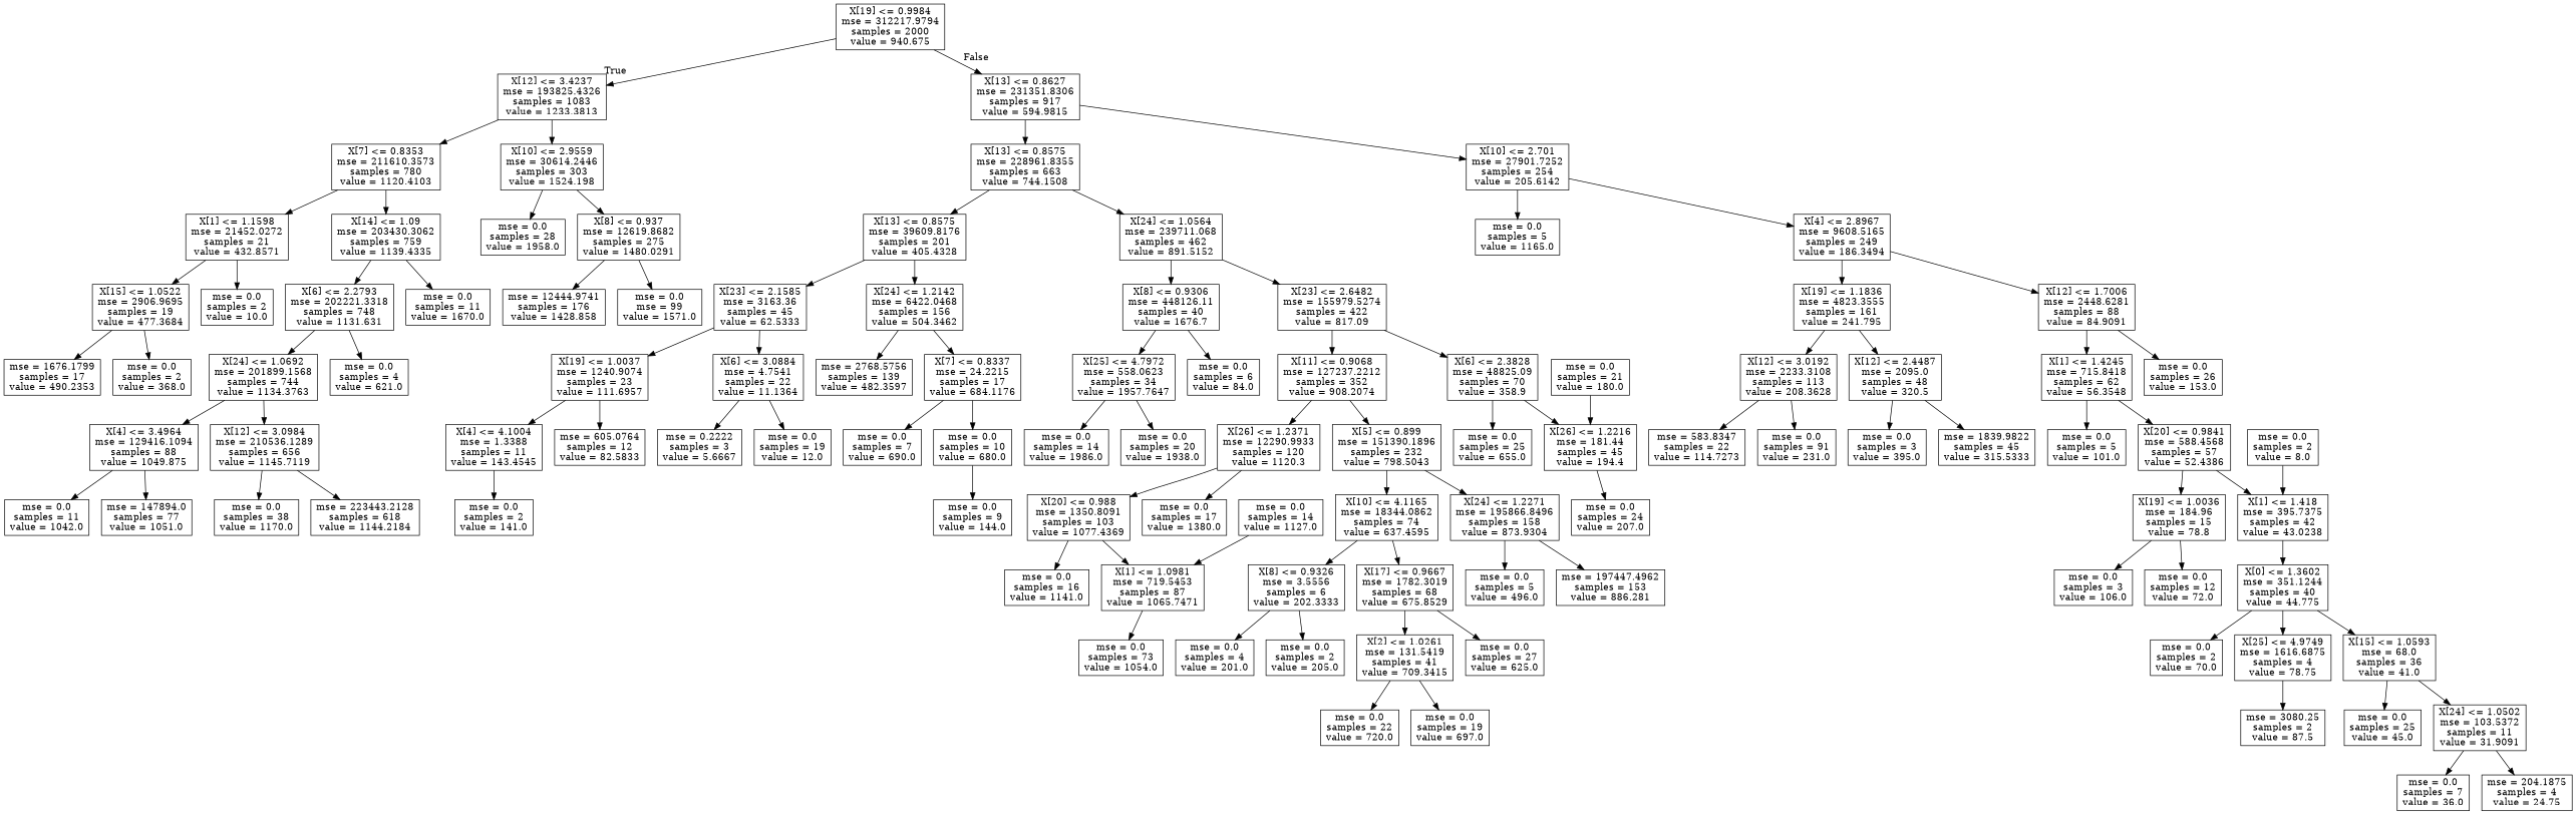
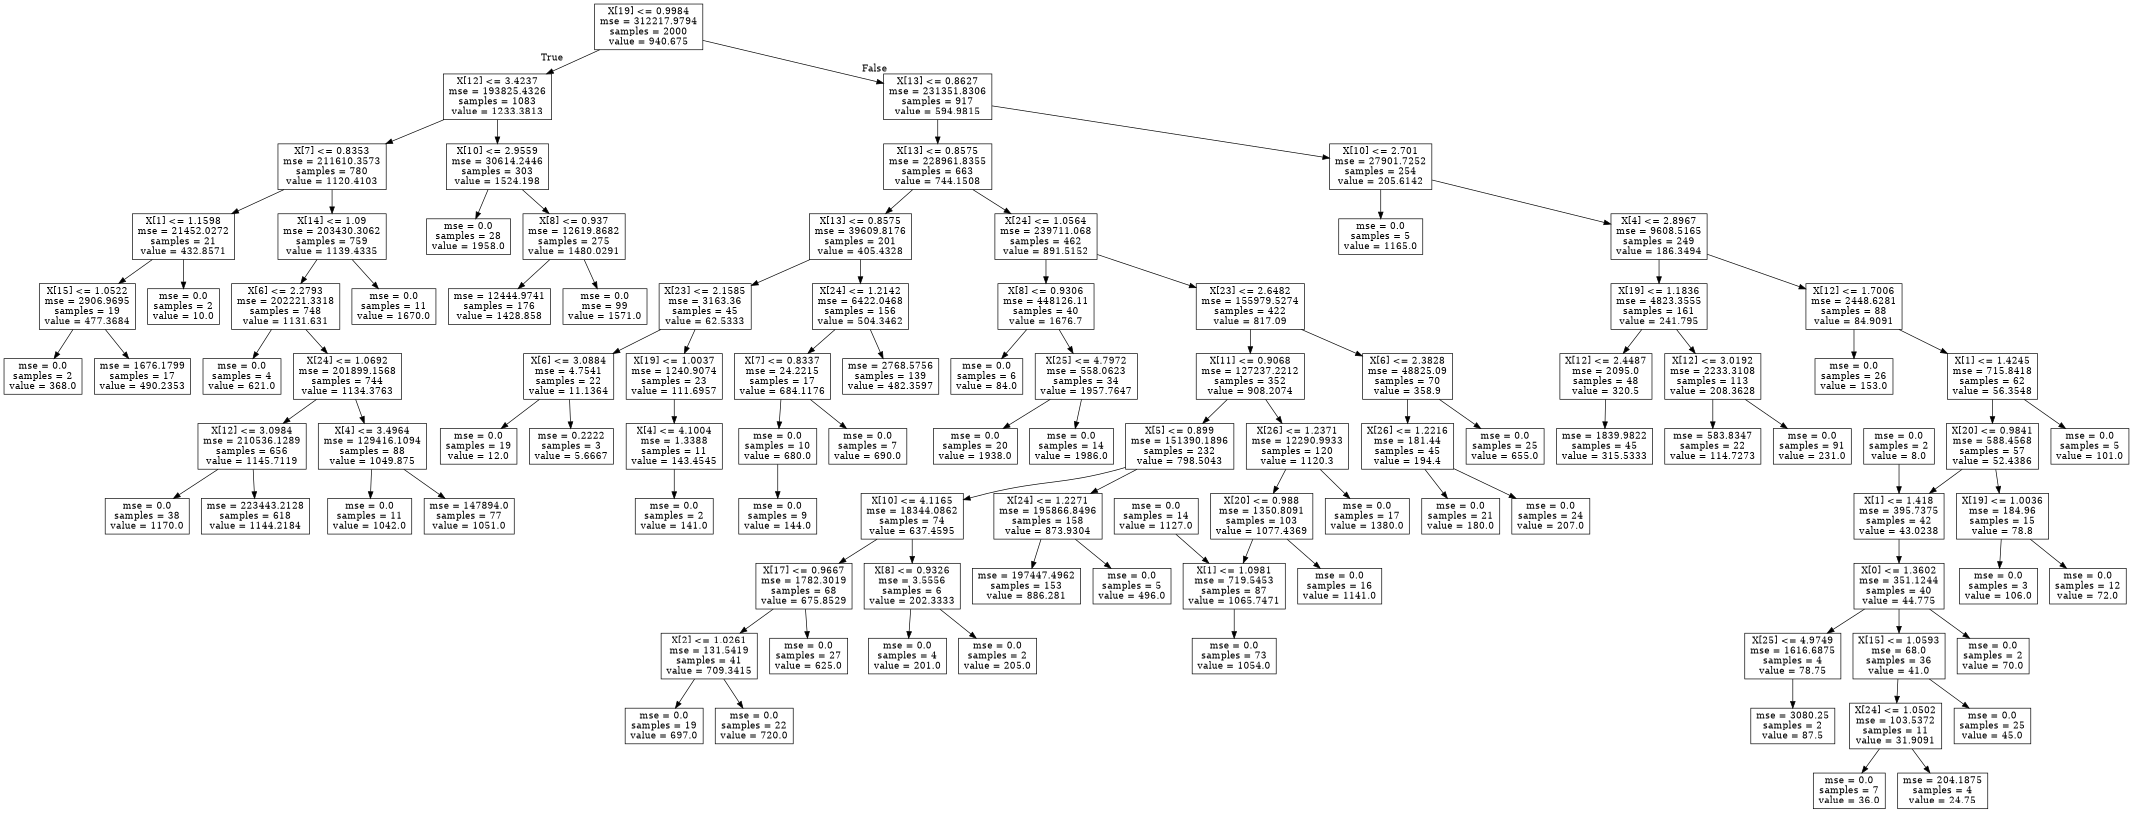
  digraph {
    node [shape=box]
    n1 [label="X[19] <= 0.9984\nmse = 312217.9794\nsamples = 2000\nvalue = 940.675"]
    n2 [label="X[12] <= 3.4237\nmse = 193825.4326\nsamples = 1083\nvalue = 1233.3813"]
    n3 [label="X[13] <= 0.8627\nmse = 231351.8306\nsamples = 917\nvalue = 594.9815"]
    n4 [label="X[7] <= 0.8353\nmse = 211610.3573\nsamples = 780\nvalue = 1120.4103"]
    n5 [label="X[10] <= 2.9559\nmse = 30614.2446\nsamples = 303\nvalue = 1524.198"]
    n6 [label="X[13] <= 0.8575\nmse = 228961.8355\nsamples = 663\nvalue = 744.1508"]
    n7 [label="X[10] <= 2.701\nmse = 27901.7252\nsamples = 254\nvalue = 205.6142"]
    n8 [label="X[1] <= 1.1598\nmse = 21452.0272\nsamples = 21\nvalue = 432.8571"]
    n9 [label="X[14] <= 1.09\nmse = 203430.3062\nsamples = 759\nvalue = 1139.4335"]
    n10 [label="mse = 0.0\nsamples = 28\nvalue = 1958.0"]
    n11 [label="X[8] <= 0.937\nmse = 12619.8682\nsamples = 275\nvalue = 1480.0291"]
    n12 [label="X[15] <= 1.0522\nmse = 2906.9695\nsamples = 19\nvalue = 477.3684"]
    n13 [label="mse = 0.0\nsamples = 2\nvalue = 10.0"]
    n14 [label="X[6] <= 2.2793\nmse = 202221.3318\nsamples = 748\nvalue = 1131.631"]
    n15 [label="mse = 0.0\nsamples = 11\nvalue = 1670.0"]
    n16 [label="mse = 0.0\nsamples = 2\nvalue = 368.0"]
    n17 [label="mse = 1676.1799\nsamples = 17\nvalue = 490.2353"]
    n18 [label="mse = 0.0\nsamples = 4\nvalue = 621.0"]
    n19 [label="X[24] <= 1.0692\nmse = 201899.1568\nsamples = 744\nvalue = 1134.3763"]
    n20 [label="X[12] <= 3.0984\nmse = 210536.1289\nsamples = 656\nvalue = 1145.7119"]
    n21 [label="X[4] <= 3.4964\nmse = 129416.1094\nsamples = 88\nvalue = 1049.875"]
    n22 [label="mse = 0.0\nsamples = 38\nvalue = 1170.0"]
    n23 [label="mse = 223443.2128\nsamples = 618\nvalue = 1144.2184"]
    n24 [label="mse = 0.0\nsamples = 11\nvalue = 1042.0"]
    n25 [label="mse = 147894.0\nsamples = 77\nvalue = 1051.0"]
    n26 [label="mse = 12444.9741\nsamples = 176\nvalue = 1428.858"]
    n27 [label="mse = 0.0\nmse = 99\nvalue = 1571.0"]
    n28 [label="X[13] <= 0.8575\nmse = 39609.8176\nsamples = 201\nvalue = 405.4328"]
    n29 [label="X[24] <= 1.0564\nmse = 239711.068\nsamples = 462\nvalue = 891.5152"]
    n30 [label="mse = 0.0\nsamples = 5\nvalue = 1165.0"]
    n31 [label="X[4] <= 2.8967\nmse = 9608.5165\nsamples = 249\nvalue = 186.3494"]
    n32 [label="X[23] <= 2.1585\nmse = 3163.36\nsamples = 45\nvalue = 62.5333"]
    n33 [label="X[24] <= 1.2142\nmse = 6422.0468\nsamples = 156\nvalue = 504.3462"]
    n34 [label="X[8] <= 0.9306\nmse = 448126.11\nsamples = 40\nvalue = 1676.7"]
    n35 [label="X[23] <= 2.6482\nmse = 155979.5274\nsamples = 422\nvalue = 817.09"]
    n36 [label="X[6] <= 3.0884\nmse = 4.7541\nsamples = 22\nvalue = 11.1364"]
    n37 [label="X[19] <= 1.0037\nmse = 1240.9074\nsamples = 23\nvalue = 111.6957"]
    n38 [label="X[7] <= 0.8337\nmse = 24.2215\nsamples = 17\nvalue = 684.1176"]
    n39 [label="mse = 2768.5756\nsamples = 139\nvalue = 482.3597"]
    n40 [label="mse = 0.0\nsamples = 19\nvalue = 12.0"]
    n41 [label="mse = 0.2222\nsamples = 3\nvalue = 5.6667"]
-   n42 [label="mse = 605.0764\nsamples = 12\nvalue = 82.5833"]
    n43 [label="X[4] <= 4.1004\nmse = 1.3388\nsamples = 11\nvalue = 143.4545"]
    n44 [label="mse = 0.0\nsamples = 2\nvalue = 141.0"]
    n45 [label="mse = 0.0\nsamples = 9\nvalue = 144.0"]
    n46 [label="mse = 0.0\nsamples = 10\nvalue = 680.0"]
    n47 [label="mse = 0.0\nsamples = 7\nvalue = 690.0"]
    n48 [label="mse = 0.0\nsamples = 6\nvalue = 84.0"]
    n49 [label="X[25] <= 4.7972\nmse = 558.0623\nsamples = 34\nvalue = 1957.7647"]
    n50 [label="X[11] <= 0.9068\nmse = 127237.2212\nsamples = 352\nvalue = 908.2074"]
    n51 [label="X[6] <= 2.3828\nmse = 48825.09\nsamples = 70\nvalue = 358.9"]
    n52 [label="mse = 0.0\nsamples = 20\nvalue = 1938.0"]
    n53 [label="mse = 0.0\nsamples = 14\nvalue = 1986.0"]
    n54 [label="X[5] <= 0.899\nmse = 151390.1896\nsamples = 232\nvalue = 798.5043"]
    n55 [label="X[26] <= 1.2371\nmse = 12290.9933\nsamples = 120\nvalue = 1120.3"]
    n56 [label="X[26] <= 1.2216\nmse = 181.44\nsamples = 45\nvalue = 194.4"]
    n57 [label="mse = 0.0\nsamples = 25\nvalue = 655.0"]
    n58 [label="X[10] <= 4.1165\nmse = 18344.0862\nsamples = 74\nvalue = 637.4595"]
    n59 [label="X[24] <= 1.2271\nmse = 195866.8496\nsamples = 158\nvalue = 873.9304"]
    n60 [label="X[20] <= 0.988\nmse = 1350.8091\nsamples = 103\nvalue = 1077.4369"]
    n61 [label="mse = 0.0\nsamples = 17\nvalue = 1380.0"]
    n62 [label="X[17] <= 0.9667\nmse = 1782.3019\nsamples = 68\nvalue = 675.8529"]
    n63 [label="X[8] <= 0.9326\nmse = 3.5556\nsamples = 6\nvalue = 202.3333"]
    n64 [label="mse = 197447.4962\nsamples = 153\nvalue = 886.281"]
    n65 [label="mse = 0.0\nsamples = 5\nvalue = 496.0"]
    n66 [label="X[2] <= 1.0261\nmse = 131.5419\nsamples = 41\nvalue = 709.3415"]
    n67 [label="mse = 0.0\nsamples = 27\nvalue = 625.0"]
    n68 [label="mse = 0.0\nsamples = 4\nvalue = 201.0"]
    n69 [label="mse = 0.0\nsamples = 2\nvalue = 205.0"]
    n70 [label="mse = 0.0\nsamples = 19\nvalue = 697.0"]
    n71 [label="mse = 0.0\nsamples = 22\nvalue = 720.0"]
    n72 [label="X[1] <= 1.0981\nmse = 719.5453\nsamples = 87\nvalue = 1065.7471"]
    n73 [label="mse = 0.0\nsamples = 16\nvalue = 1141.0"]
    n74 [label="mse = 0.0\nsamples = 73\nvalue = 1054.0"]
    n75 [label="mse = 0.0\nsamples = 14\nvalue = 1127.0"]
    n76 [label="mse = 0.0\nsamples = 21\nvalue = 180.0"]
    n77 [label="mse = 0.0\nsamples = 24\nvalue = 207.0"]
    n78 [label="X[19] <= 1.1836\nmse = 4823.3555\nsamples = 161\nvalue = 241.795"]
    n79 [label="X[12] <= 1.7006\nmse = 2448.6281\nsamples = 88\nvalue = 84.9091"]
    n80 [label="X[12] <= 2.4487\nmse = 2095.0\nsamples = 48\nvalue = 320.5"]
    n81 [label="X[12] <= 3.0192\nmse = 2233.3108\nsamples = 113\nvalue = 208.3628"]
    n82 [label="mse = 0.0\nsamples = 26\nvalue = 153.0"]
    n83 [label="X[1] <= 1.4245\nmse = 715.8418\nsamples = 62\nvalue = 56.3548"]
    n84 [label="mse = 1839.9822\nsamples = 45\nvalue = 315.5333"]
-   n85 [label="mse = 0.0\nsamples = 3\nvalue = 395.0"]
    n86 [label="mse = 583.8347\nsamples = 22\nvalue = 114.7273"]
    n87 [label="mse = 0.0\nsamples = 91\nvalue = 231.0"]
    n88 [label="X[20] <= 0.9841\nmse = 588.4568\nsamples = 57\nvalue = 52.4386"]
    n89 [label="mse = 0.0\nsamples = 5\nvalue = 101.0"]
    n90 [label="X[1] <= 1.418\nmse = 395.7375\nsamples = 42\nvalue = 43.0238"]
    n91 [label="X[19] <= 1.0036\nmse = 184.96\nsamples = 15\nvalue = 78.8"]
    n92 [label="X[0] <= 1.3602\nmse = 351.1244\nsamples = 40\nvalue = 44.775"]
    n93 [label="mse = 0.0\nsamples = 3\nvalue = 106.0"]
    n94 [label="mse = 0.0\nsamples = 12\nvalue = 72.0"]
    n95 [label="X[25] <= 4.9749\nmse = 1616.6875\nsamples = 4\nvalue = 78.75"]
    n96 [label="X[15] <= 1.0593\nmse = 68.0\nsamples = 36\nvalue = 41.0"]
    n97 [label="mse = 0.0\nsamples = 2\nvalue = 70.0"]
    n98 [label="mse = 0.0\nsamples = 2\nvalue = 8.0"]
    n99 [label="mse = 3080.25\nsamples = 2\nvalue = 87.5"]
    n100 [label="X[24] <= 1.0502\nmse = 103.5372\nsamples = 11\nvalue = 31.9091"]
    n101 [label="mse = 0.0\nsamples = 25\nvalue = 45.0"]
    n102 [label="mse = 0.0\nsamples = 7\nvalue = 36.0"]
    n103 [label="mse = 204.1875\nsamples = 4\nvalue = 24.75"]
    n1 -> n2 [headlabel=True labelangle=45 labeldistance=2.5]
    n1 -> n3 [headlabel=False labelangle=-45 labeldistance=2.5]
    n2 -> n4
    n2 -> n5
    n3 -> n6
    n3 -> n7
    n4 -> n8
    n4 -> n9
    n5 -> n10
    n5 -> n11
    n6 -> n28
    n6 -> n29
    n7 -> n30
    n7 -> n31
    n8 -> n12
    n8 -> n13
    n9 -> n14
    n9 -> n15
    n11 -> n26
    n11 -> n27
    n12 -> n16
    n12 -> n17
    n14 -> n18
    n14 -> n19
    n19 -> n20
    n19 -> n21
    n20 -> n22
    n20 -> n23
    n21 -> n24
    n21 -> n25
    n28 -> n32
    n28 -> n33
    n29 -> n34
    n29 -> n35
    n31 -> n78
    n31 -> n79
    n32 -> n36
    n32 -> n37
    n33 -> n38
    n33 -> n39
    n34 -> n48
    n34 -> n49
    n35 -> n50
    n35 -> n51
    n36 -> n40
    n36 -> n41
-   n37 -> n42
    n37 -> n43
    n38 -> n46
    n38 -> n47
    n43 -> n44
    n46 -> n45
    n49 -> n52
    n49 -> n53
    n50 -> n54
    n50 -> n55
    n51 -> n56
    n51 -> n57
    n54 -> n58
    n54 -> n59
    n55 -> n60
    n55 -> n61
-   n76 -> n56
+   n56 -> n76
    n56 -> n77
    n58 -> n62
    n58 -> n63
    n59 -> n64
    n59 -> n65
    n60 -> n72
    n60 -> n73
    n62 -> n66
    n62 -> n67
    n63 -> n68
    n63 -> n69
    n66 -> n70
    n66 -> n71
    n72 -> n74
    n75 -> n72
    n78 -> n80
    n78 -> n81
    n79 -> n82
    n79 -> n83
    n80 -> n84
-   n80 -> n85
    n81 -> n86
    n81 -> n87
    n83 -> n88
    n83 -> n89
    n88 -> n90
    n88 -> n91
    n90 -> n92
    n91 -> n93
    n91 -> n94
    n92 -> n95
    n92 -> n96
    n92 -> n97
    n95 -> n99
    n96 -> n100
    n96 -> n101
    n98 -> n90
    n100 -> n102
    n100 -> n103
  }
